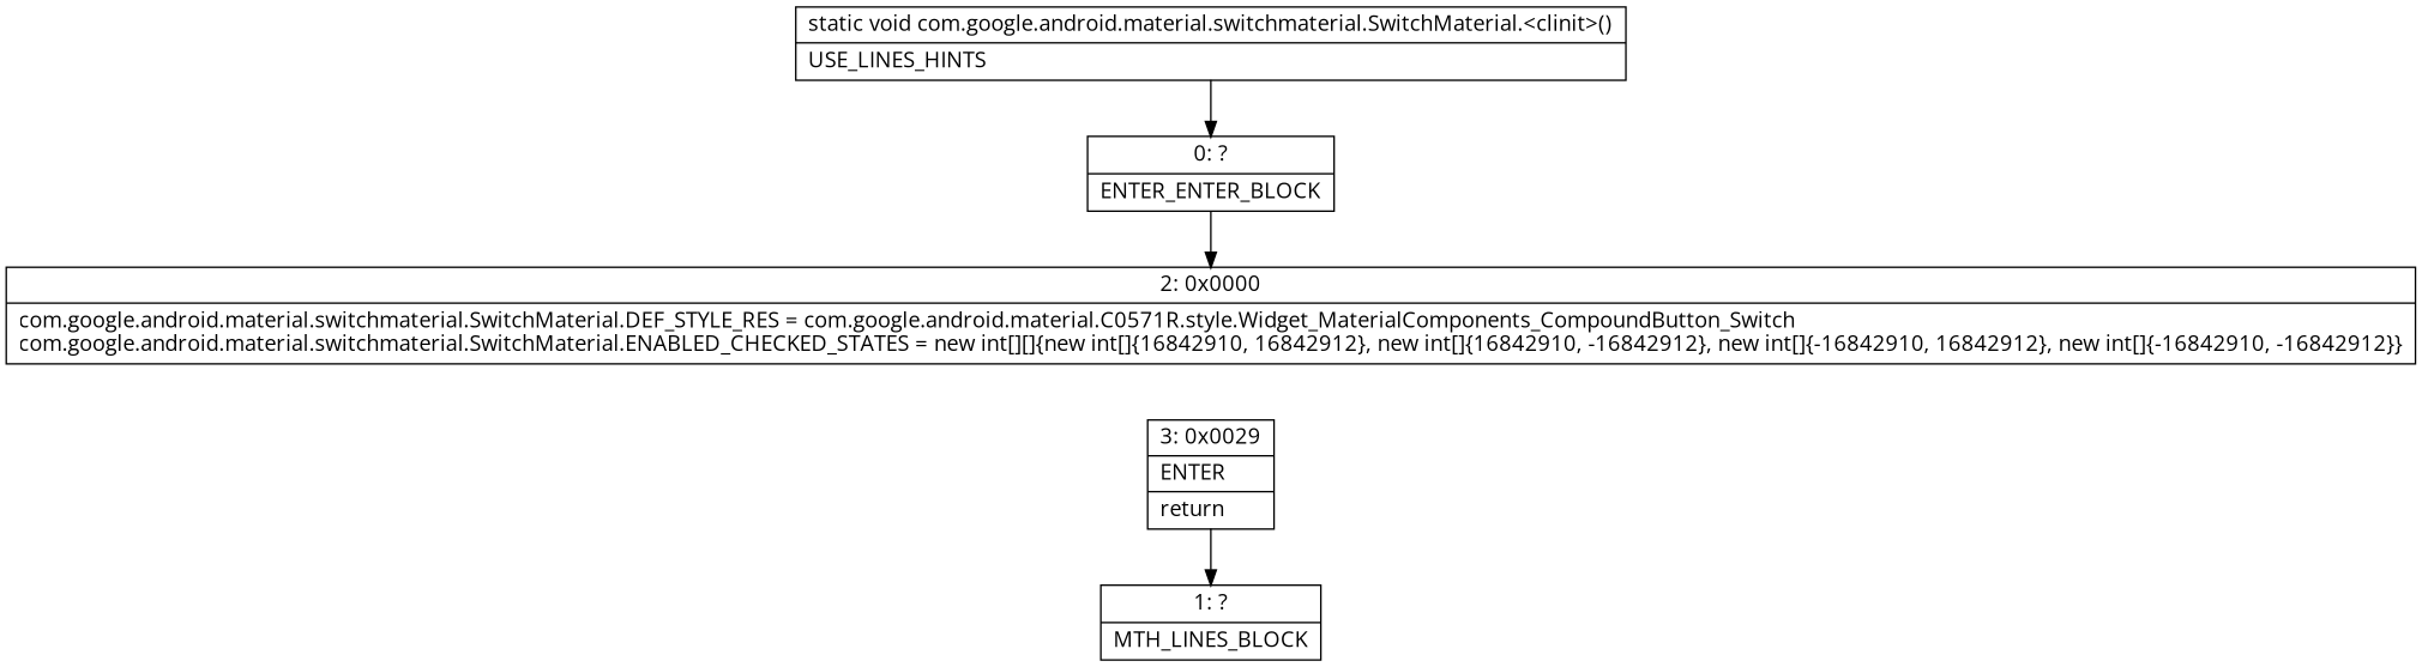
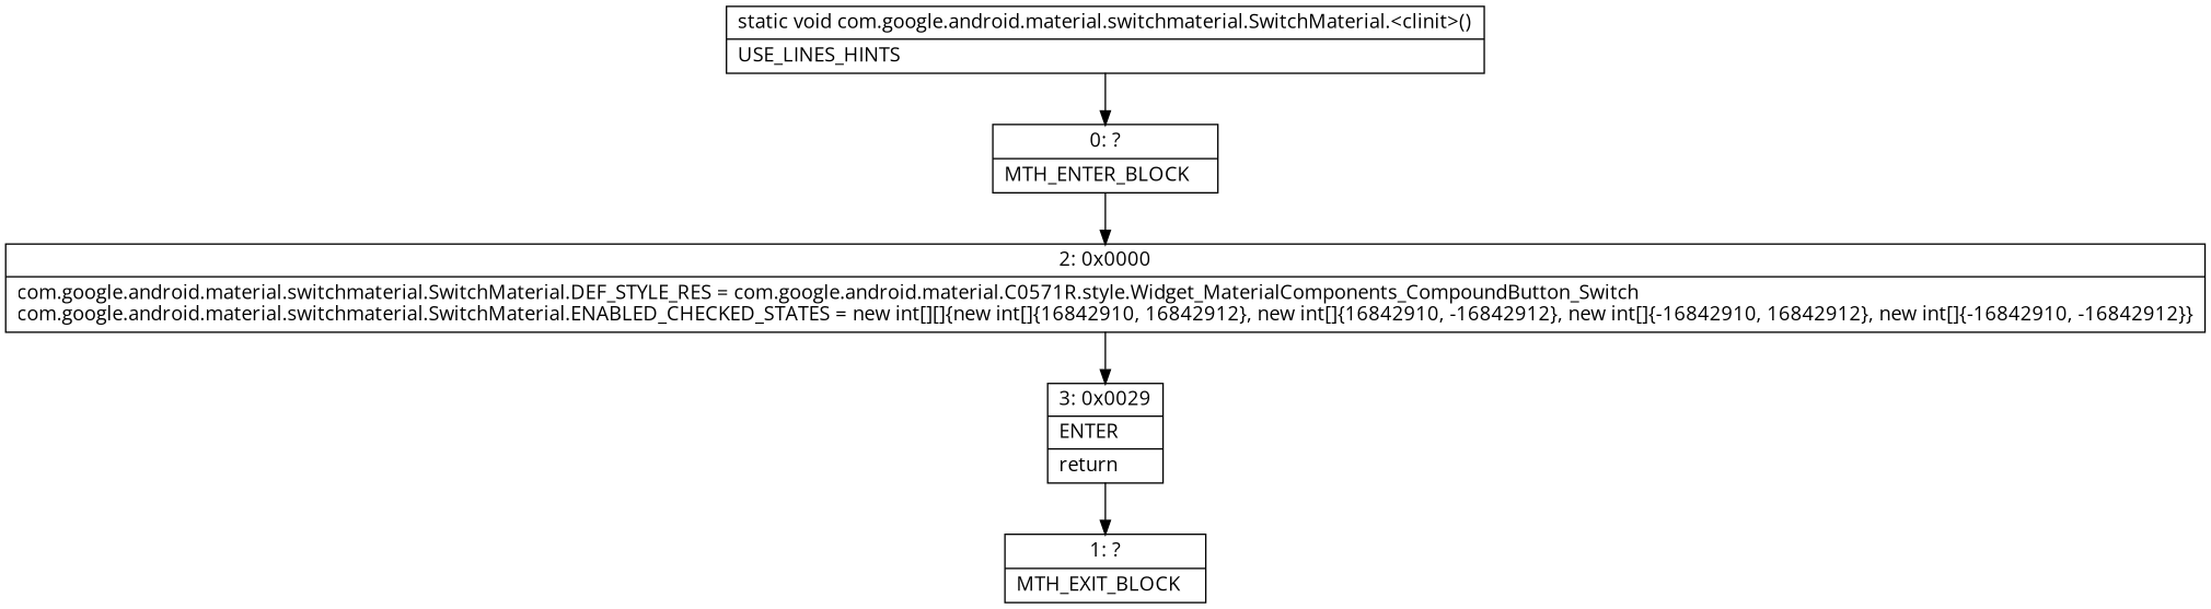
  digraph {
    fontname="Open Sans"
    node [fontname="Open Sans" shape=record]
    edge [fontname="Open Sans"]
-   n1 [label="{0\:\ ?|ENTER_ENTER_BLOCK\l}"]
+   n1 [label="{0\:\ ?|MTH_ENTER_BLOCK\l}"]
    n2 [label="{2\:\ 0x0000|com.google.android.material.switchmaterial.SwitchMaterial.DEF_STYLE_RES = com.google.android.material.C0571R.style.Widget_MaterialComponents_CompoundButton_Switch\lcom.google.android.material.switchmaterial.SwitchMaterial.ENABLED_CHECKED_STATES = new int[][]\{new int[]\{16842910, 16842912\}, new int[]\{16842910, \-16842912\}, new int[]\{\-16842910, 16842912\}, new int[]\{\-16842910, \-16842912\}\}\l}"]
    n3 [label="{3\:\ 0x0029|ENTER\l|return\l}"]
-   n4 [label="{1\:\ ?|MTH_LINES_BLOCK\l}"]
+   n4 [label="{1\:\ ?|MTH_EXIT_BLOCK\l}"]
    n5 [label="{static void com.google.android.material.switchmaterial.SwitchMaterial.\<clinit\>()  | USE_LINES_HINTS\l}"]
    n1 -> n2
+   n2 -> n3
    n3 -> n4
    n5 -> n1
  }
